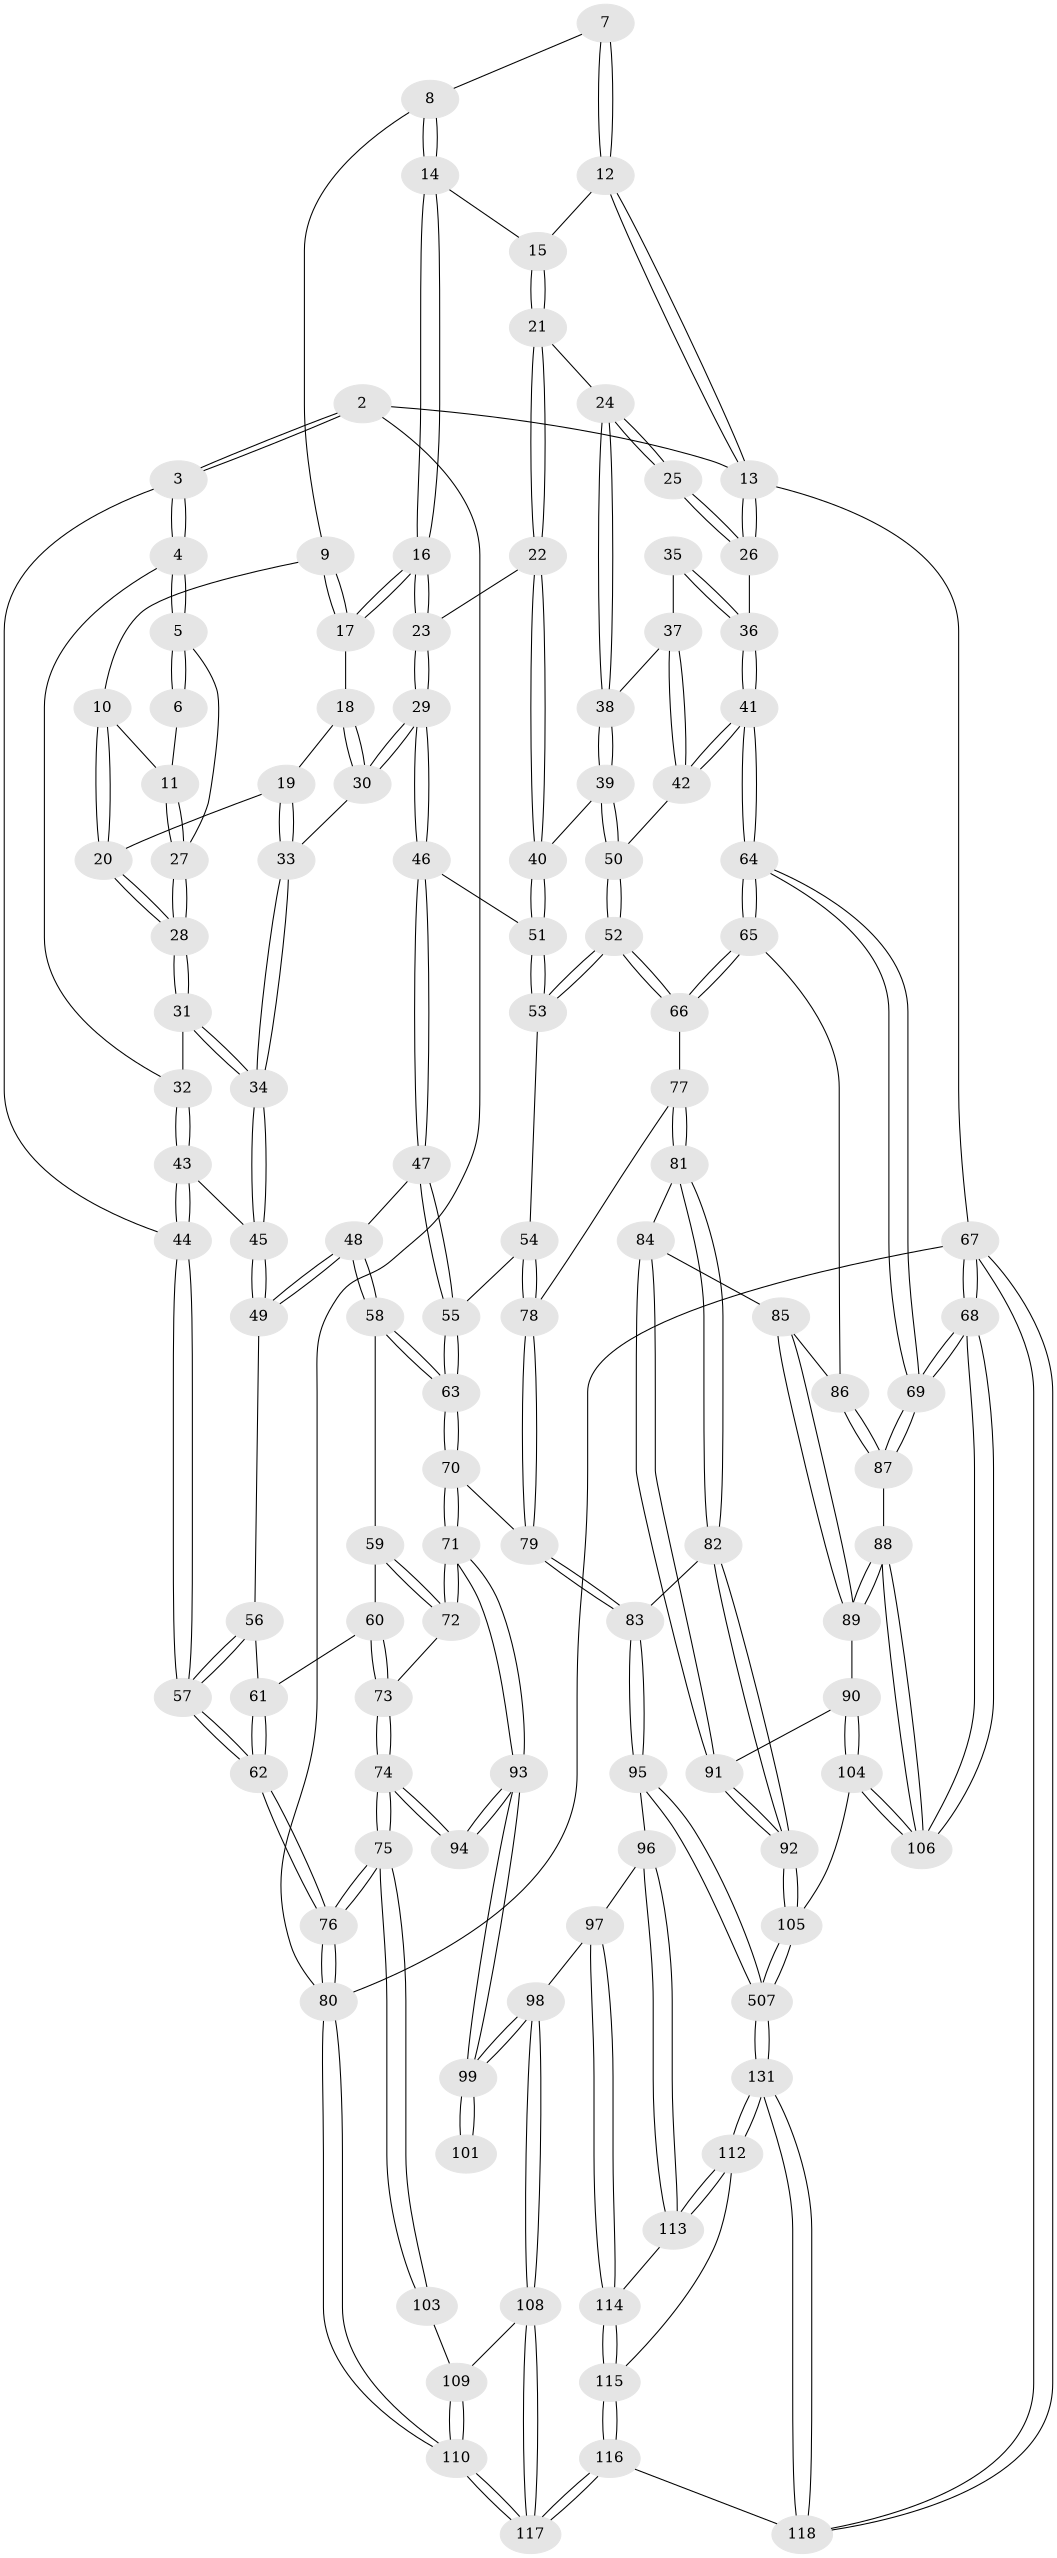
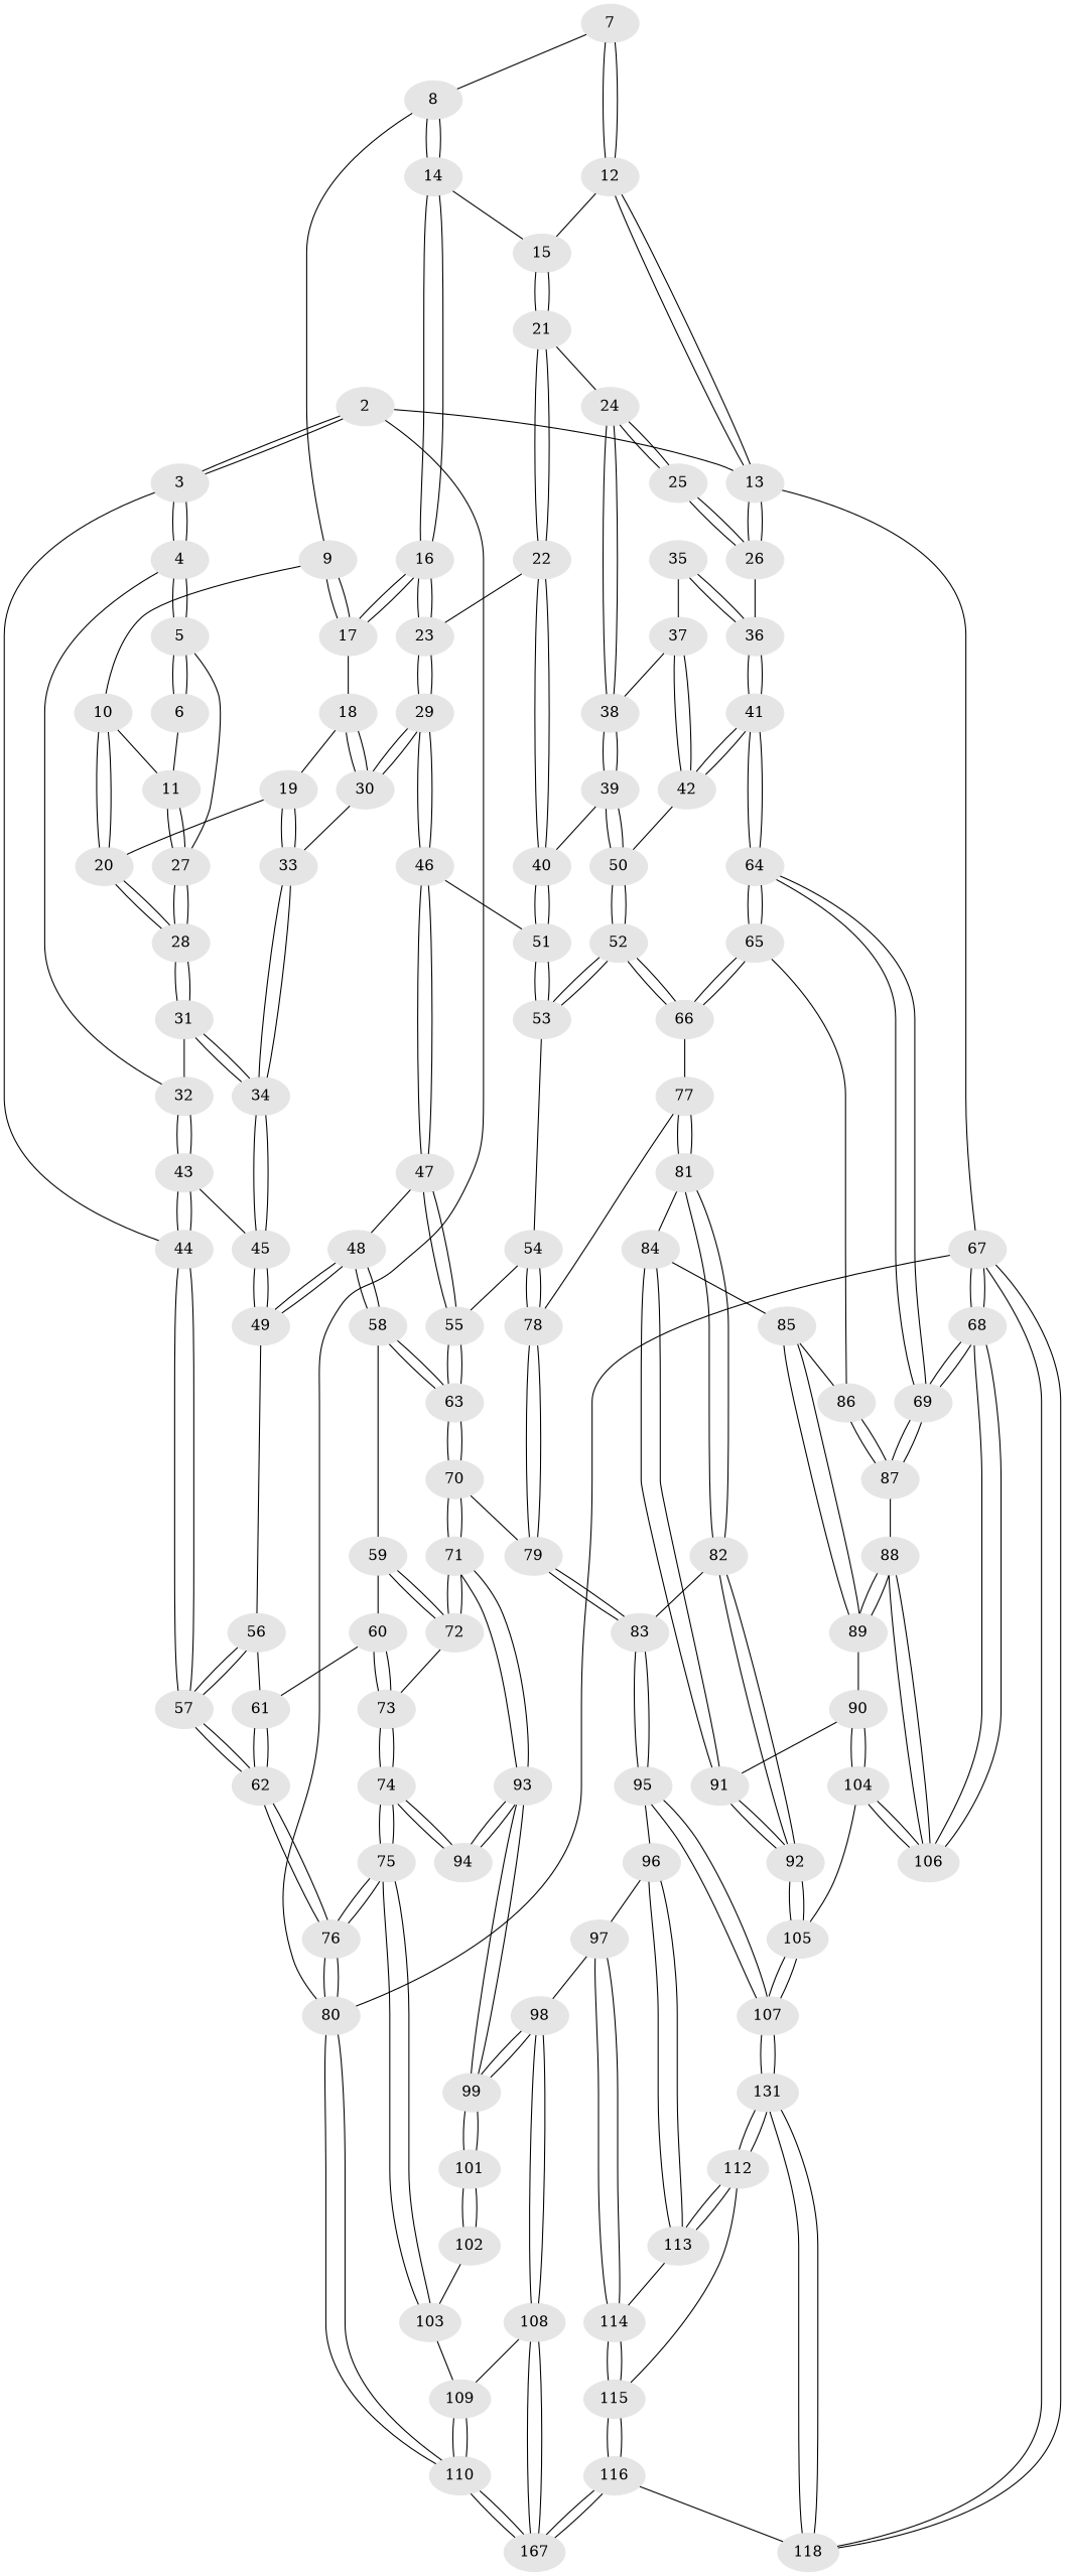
  graph {
    node [color=gray90 style=filled]
    2
    3
    13
    80
    7
    8
    12
    4
    44
    26
    67
    110
    5
    32
    57
    6
    27
    43
    11
    28
    9
    14
    15
    10
    17
    16
    20
    18
    21
    36
    68
    118
    23
    22
    24
    29
    19
    30
    33
    34
    31
    40
    25
    38
    51
    46
    39
    41
    47
    45
    49
    35
    37
    42
    64
    50
    52
    53
    65
    69
    62
    56
    48
    55
    58
    63
    59
    61
    66
    54
    77
    78
    79
    70
    76
    60
    72
    73
    74
    71
    86
    87
    81
    106
    88
    93
    83
    94
    99
    75
    103
    109
    82
    84
    95
-   117
+   117 [label=167]
    92
    85
    91
    105
    96
-   107 [label=507]
+   107
    89
    90
    104
    101
    97
    113
    n109 [label=131]
    98
    114
    108
    115
+   102
    112
    116
    2 -- 3
    2 -- 3
    2 -- 13
    2 -- 80
    3 -- 4
    3 -- 4
    3 -- 44
    13 -- 26
    13 -- 26
    13 -- 67
    80 -- 110
    80 -- 110
    7 -- 8
    7 -- 12
    7 -- 12
    8 -- 9
    8 -- 14
    8 -- 14
    12 -- 13
    12 -- 13
    12 -- 15
    4 -- 5
    4 -- 5
    4 -- 32
    44 -- 57
    44 -- 57
    26 -- 36
    67 -- 80
    67 -- 68
    67 -- 68
    67 -- 118
    67 -- 118
    110 -- 117
    110 -- 117
    5 -- 6
    5 -- 6
    5 -- 27
    32 -- 43
    32 -- 43
    57 -- 62
    57 -- 62
    6 -- 11
    27 -- 28
    27 -- 28
    43 -- 44
    43 -- 44
    43 -- 45
    11 -- 27
    11 -- 27
    28 -- 31
    28 -- 31
    9 -- 10
    9 -- 17
    9 -- 17
    14 -- 15
    14 -- 16
    14 -- 16
    15 -- 21
    15 -- 21
    10 -- 11
    10 -- 20
    10 -- 20
    17 -- 18
    16 -- 17
    16 -- 17
    16 -- 23
    16 -- 23
    20 -- 28
    20 -- 28
    18 -- 19
    18 -- 30
    18 -- 30
    21 -- 22
    21 -- 22
    21 -- 24
    36 -- 41
    36 -- 41
    68 -- 69
    68 -- 69
    68 -- 106
    68 -- 106
    23 -- 29
    23 -- 29
    22 -- 23
    22 -- 40
    22 -- 40
    24 -- 25
    24 -- 25
    24 -- 38
    24 -- 38
    29 -- 30
    29 -- 30
    29 -- 46
    29 -- 46
    19 -- 20
    19 -- 33
    19 -- 33
    30 -- 33
    33 -- 34
    33 -- 34
    34 -- 45
    34 -- 45
    31 -- 32
    31 -- 34
    31 -- 34
    40 -- 51
    40 -- 51
    25 -- 26
    25 -- 26
    38 -- 39
    38 -- 39
    51 -- 53
    51 -- 53
    46 -- 51
    46 -- 47
    46 -- 47
    39 -- 40
    39 -- 50
    39 -- 50
    41 -- 42
    41 -- 42
    41 -- 64
    41 -- 64
    47 -- 48
    47 -- 55
    47 -- 55
    45 -- 49
    45 -- 49
    49 -- 56
    35 -- 36
    35 -- 36
    35 -- 37
    37 -- 38
    37 -- 42
    37 -- 42
    42 -- 50
    64 -- 65
    64 -- 65
    64 -- 69
    64 -- 69
    50 -- 52
    50 -- 52
    52 -- 53
    52 -- 53
    52 -- 66
    52 -- 66
    53 -- 54
    65 -- 66
    65 -- 66
    65 -- 86
    69 -- 87
    69 -- 87
    62 -- 76
    62 -- 76
    56 -- 57
    56 -- 57
    56 -- 61
    48 -- 49
    48 -- 49
    48 -- 58
    48 -- 58
    55 -- 63
    55 -- 63
    58 -- 63
    58 -- 63
    58 -- 59
    63 -- 70
    63 -- 70
    59 -- 60
    59 -- 72
    59 -- 72
    61 -- 62
    61 -- 62
    66 -- 77
    54 -- 55
    54 -- 78
    54 -- 78
    77 -- 78
    77 -- 81
    77 -- 81
    78 -- 79
    78 -- 79
    79 -- 83
    79 -- 83
    70 -- 79
    70 -- 71
    70 -- 71
    76 -- 80
    76 -- 80
    60 -- 61
    60 -- 73
    60 -- 73
    72 -- 73
    73 -- 74
    73 -- 74
    74 -- 94
    74 -- 94
    74 -- 75
    74 -- 75
    71 -- 72
    71 -- 72
    71 -- 93
    71 -- 93
    86 -- 87
    86 -- 87
    87 -- 88
    81 -- 82
    81 -- 82
    81 -- 84
    88 -- 106
    88 -- 106
    88 -- 89
    88 -- 89
    93 -- 94
    93 -- 94
    93 -- 99
    93 -- 99
    83 -- 95
    83 -- 95
    99 -- 101
    99 -- 101
    75 -- 76
    75 -- 76
    75 -- 103
    75 -- 103
    103 -- 109
    109 -- 110
    109 -- 110
    82 -- 83
    82 -- 92
    82 -- 92
    84 -- 85
    84 -- 91
    84 -- 91
    95 -- 96
    95 -- 107
    95 -- 107
    92 -- 105
    92 -- 105
    85 -- 86
    85 -- 89
    85 -- 89
    91 -- 92
    91 -- 92
    105 -- 107
    105 -- 107
    96 -- 97
    96 -- 113
    96 -- 113
    107 -- n109
    107 -- n109
    89 -- 90
    90 -- 91
    90 -- 104
    90 -- 104
    104 -- 106
    104 -- 106
    104 -- 105
+   101 -- 102
+   101 -- 102
    97 -- 98
    97 -- 114
    97 -- 114
    113 -- 114
    n109 -- 118
    n109 -- 118
    n109 -- 112
    n109 -- 112
    98 -- 99
    98 -- 99
    98 -- 108
    98 -- 108
    114 -- 115
    114 -- 115
    108 -- 109
    108 -- 117
    108 -- 117
    115 -- 116
    115 -- 116
+   102 -- 103
    112 -- 113
    112 -- 113
    112 -- 115
    116 -- 118
    116 -- 117
    116 -- 117
  }
